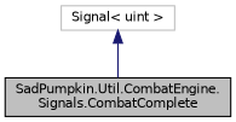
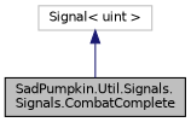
  digraph {
    node [fontname=Helvetica fontsize=10 shape=record style=filled]
-   n1 [color=black fillcolor=grey75 fontcolor=black height=0.2 label="SadPumpkin.Util.CombatEngine.\lSignals.CombatComplete" width=0.4]
+   n1 [color=black fillcolor=grey75 fontcolor=black height=0.2 label="SadPumpkin.Util.Signals.\lSignals.CombatComplete" width=0.4]
    n2 [color=grey75 fillcolor=white height=0.2 label="Signal\< uint \>" width=0.4]
    n2 -> n1 [color=midnightblue dir=back fontname=Helvetica fontsize=10 labelfontname=Helvetica labelfontsize=10 style=solid]
  }
